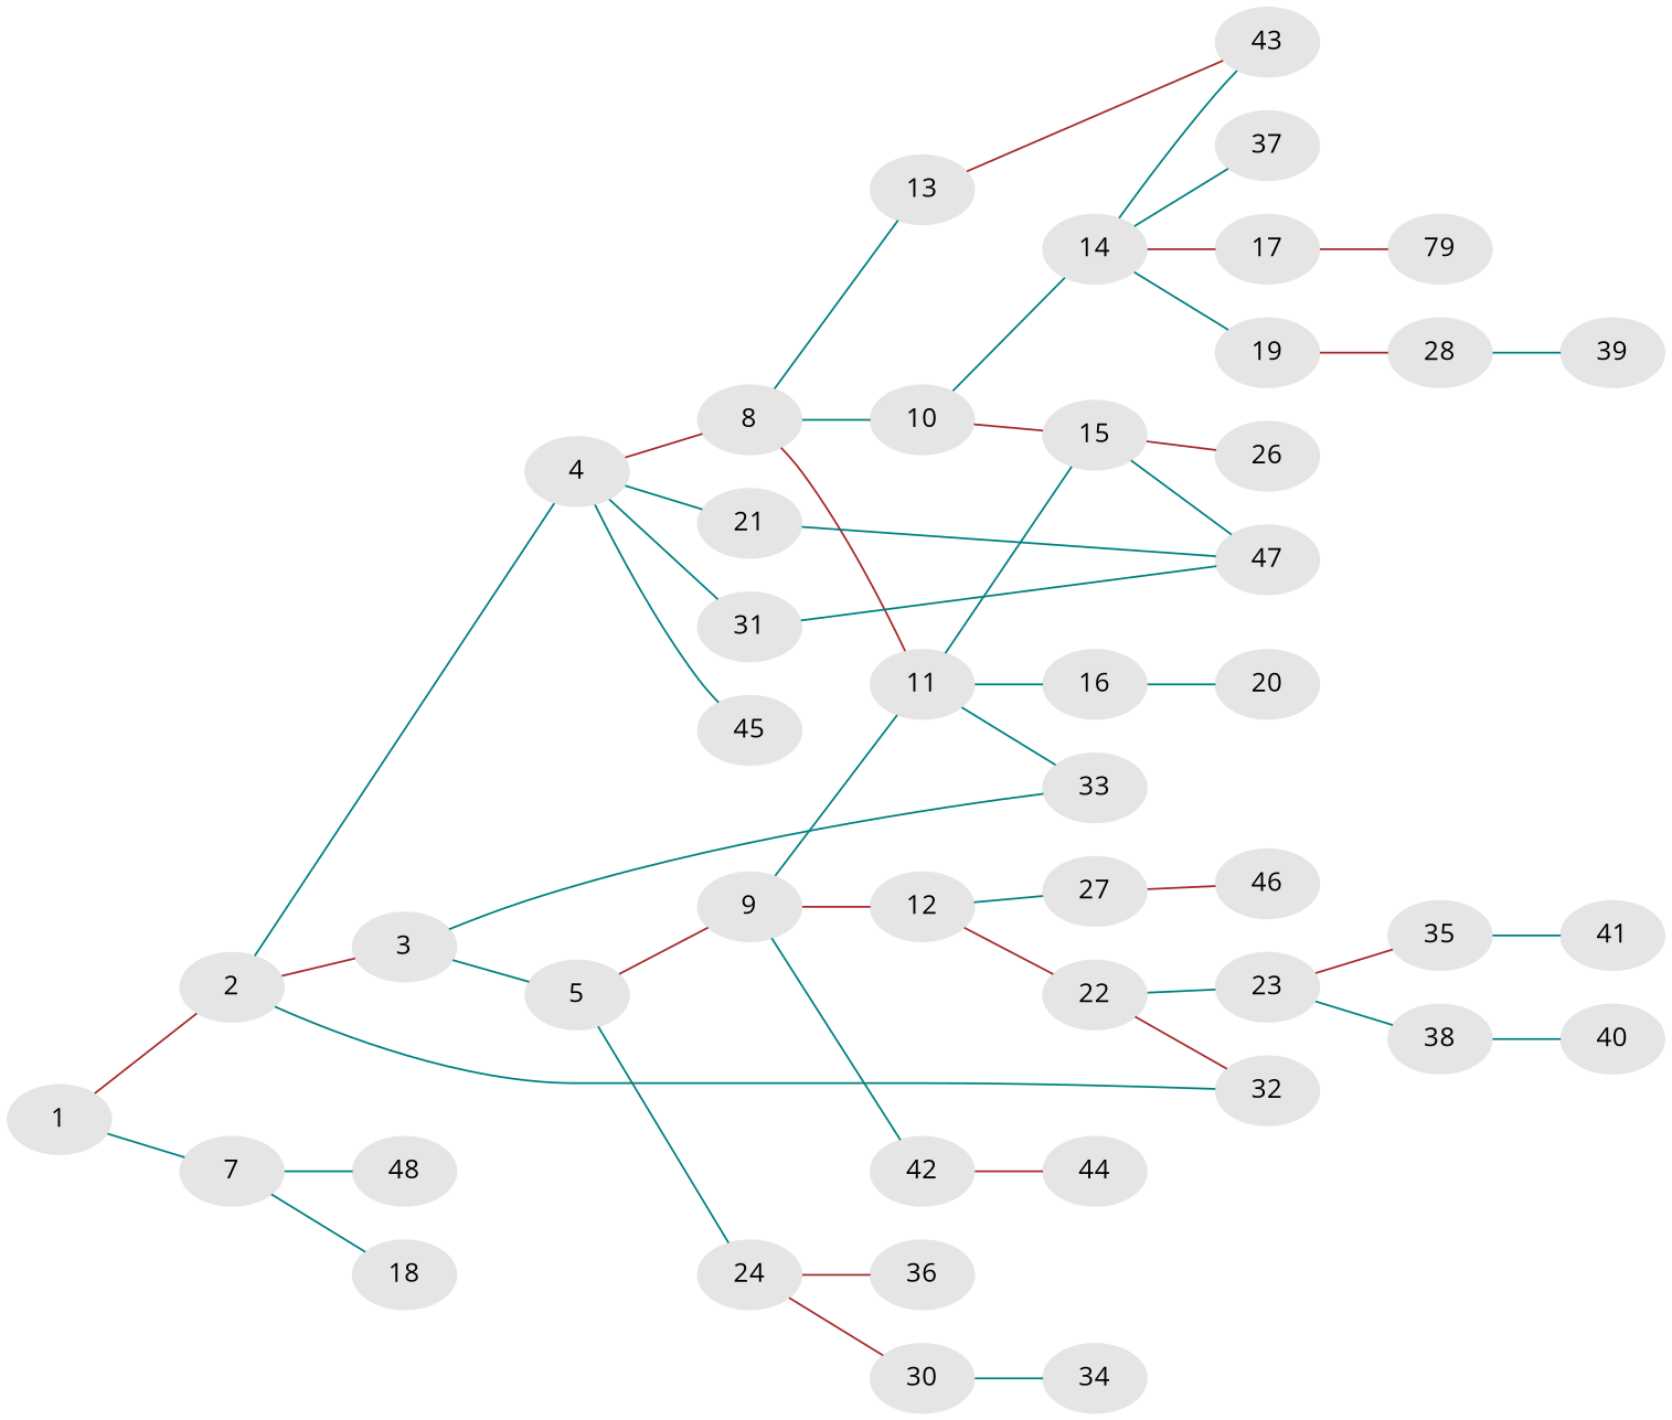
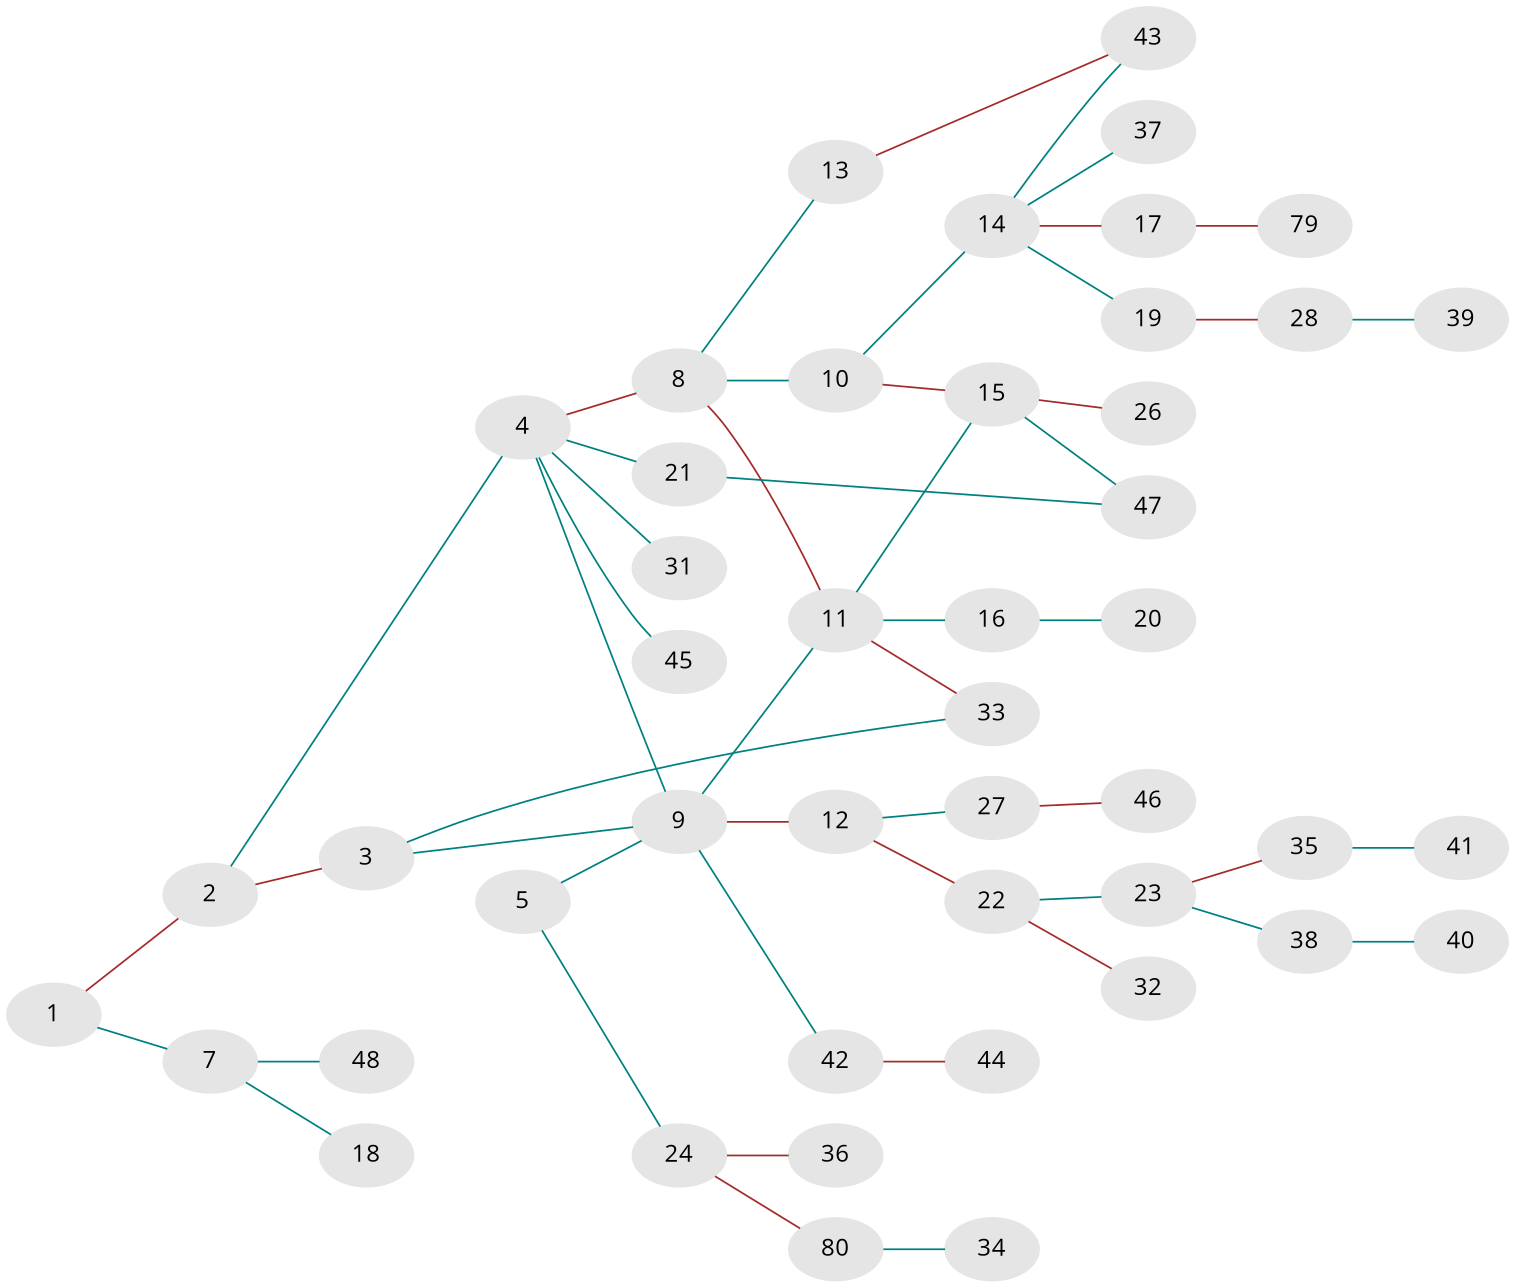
  graph {
    fontname="Open Sans"
    rankdir=LR
    node [color=gray90 fontname="Open Sans" style=filled]
    edge [color=teal fontname="Open Sans" weight=1.0]
    1
    2
    7
    3
    4
    32
    18
    48
    5
    33
    8
    9
    21
    31
    45
    24
    10
    11
    13
    12
    42
    47
-   30
+   30 [label=80]
    36
    14
    15
    16
    43
    22
    27
    44
    17
    19
    37
    26
    20
    23
    46
    n39 [label=79]
    28
    39
    34
    35
    38
    41
    40
    1 -- 2 [color=brown]
    1 -- 7
    2 -- 3 [color=brown]
    2 -- 4
-   2 -- 32
    7 -- 18
    7 -- 48
-   3 -- 5
+   3 -- 9
    3 -- 33
    4 -- 8 [color=brown weight=8.0]
+   4 -- 9 [weight=2.0]
    4 -- 21 [weight=2.0]
    4 -- 31
    4 -- 45 [weight=2.0]
-   5 -- 9 [color=brown]
+   5 -- 9
    5 -- 24
    8 -- 10
    8 -- 11 [color=brown]
    8 -- 13
    9 -- 11
    9 -- 12 [color=brown]
    9 -- 42
    21 -- 47
-   31 -- 47
    24 -- 30 [color=brown]
    24 -- 36 [color=brown]
    10 -- 14
    10 -- 15 [color=brown]
-   11 -- 33
+   11 -- 33 [color=brown]
    11 -- 15
    11 -- 16
    13 -- 43 [color=brown]
    12 -- 22 [color=brown]
    12 -- 27
    42 -- 44 [color=brown]
    30 -- 34
    14 -- 43
    14 -- 17 [color=brown]
    14 -- 19
    14 -- 37
    15 -- 47
    15 -- 26 [color=brown]
    16 -- 20
    22 -- 32 [color=brown]
    22 -- 23
    27 -- 46 [color=brown]
    17 -- n39 [color=brown]
    19 -- 28 [color=brown]
    23 -- 35 [color=brown]
    23 -- 38
    28 -- 39
    35 -- 41
    38 -- 40
  }
